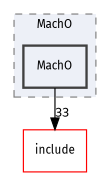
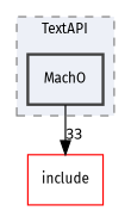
  digraph {
    compound=true
    fontname="Fira Sans"
    node [fillcolor="#edf0f7" fontname="Fira Sans" fontsize=10 shape=box]
    n1 [color=grey25 label=MachO style="filled,bold,"]
    n2 [color=red label=include]
    subgraph cluster_1 {
      bgcolor="#edf0f7"
      fontsize=10
-     label=MachO
+     label=TextAPI
      pencolor=grey50
      style="filled,dashed,"
      n1
    }
    n1 -> n2 [fontname="Fira Sans" fontsize=10 headlabel=33 labeldistance=1.5 labelfontname=Helvetica labelfontsize=10]
  }
